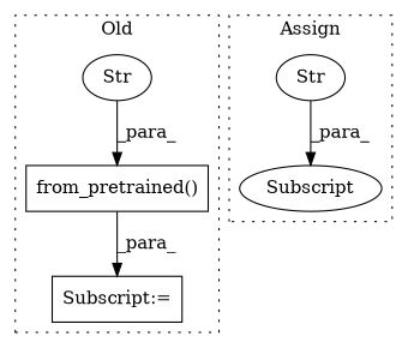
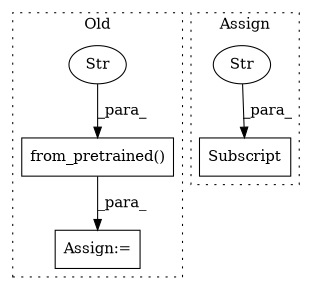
  digraph {
    node [a=66 shape=box]
    n1 [a=75 l="26,1" label="from_pretrained()" s="396,428"]
-   n2 [a=68 l=3 label="Subscript:=" s=621]
+   n2 [a=68 l=3 label="Assign:=" s=621]
    n3 [l=6 label=Str s=422 shape=ellipse]
-   n4 [a=63 l="24,0" label=Subscript s="639,0" shape=ellipse]
+   n4 [a=63 l="24,0" label=Subscript s="639,0"]
    n5 [l=11 label=Str s=651 shape=ellipse]
    subgraph cluster_1 {
      label=Old
      style=dotted
      n1
      n2
      n3
    }
    subgraph cluster_2 {
      label=Assign
      style=dotted
      n4
      n5
    }
    n1 -> n2 [label=_para_]
    n3 -> n1 [label=_para_]
    n5 -> n4 [label=_para_]
  }
